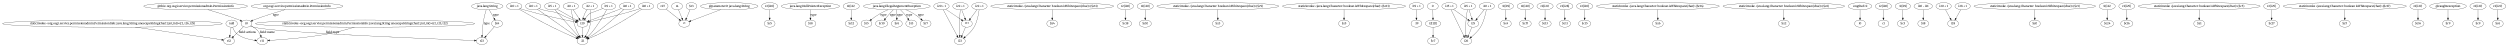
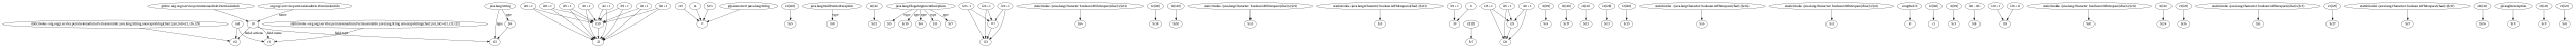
  digraph {
    fontname=Merriweather
    node [fontname=Merriweather]
    edge [fontname=Merriweather]
    n1 [label=null]
    n2 [label=r11]
    n3 [label=r12]
    n4 [label="i25 + 1"]
    n5 [label=i20]
    n6 [label=i21]
    n7 [label=r27]
    n8 [label=r1]
    n9 [label="r2[i20]"]
    n10 [label="$c5"]
    n11 [label="java.lang.NullPointerException"]
    n12 [label="$r8"]
    n13 [label="r2[i22]"]
    n14 [label="$c12"]
    n15 [label="java.lang.IllegalArgumentException"]
    n16 [label="$r5"]
    n17 [label="$r10"]
    n18 [label="$r6"]
    n19 [label="$r3"]
    n20 [label="$r7"]
    n21 [label="i20 + 1"]
    n22 [label="i20 + 1"]
    n23 [label="i20 + 1"]
    n24 [label=i23]
    n25 [label=i22]
    n26 [label="staticinvoke <java.lang.Character: boolean isWhitespace(char)>($c11)"]
    n27 [label="$z4"]
    n28 [label="r2[i20]"]
    n29 [label="$c18"]
    n30 [label="r2[i20]"]
    n31 [label="$c10"]
    n32 [label="i20 + 1"]
    n33 [label=r0]
    n34 [label=r23]
    n35 [label="i20 + 1"]
    n36 [label="staticinvoke <java.lang.Character: boolean isWhitespace(char)>($c9)"]
    n37 [label="$z3"]
    n38 [label="staticinvoke <java.lang.Character: boolean isWhitespace(char)>($c13)"]
    n39 [label="$z5"]
    n40 [label="i19 + 1"]
    n41 [label=i19]
    n42 [label="r2[i21]"]
    n43 [label="$c7"]
    n44 [label="i25 + 1"]
    n45 [label=i25]
    n46 [label=i26]
    n47 [label="r2[i19]"]
    n48 [label="$c4"]
    n49 [label="r2[i20]"]
    n50 [label="$c17"]
    n51 [label="r2[i20]"]
    n52 [label="$c13"]
    n53 [label="i22 + 1"]
    n54 [label="r2[i28]"]
    n55 [label="$c11"]
    n56 [label=r4]
    n57 [label="r2[i20]"]
    n58 [label="$c15"]
    n59 [label="staticinvoke <java.lang.Character: boolean isWhitespace(char)>($c14)"]
    n60 [label="$z6"]
    n61 [label="i25 + 1"]
    n62 [label="i20 + 1"]
    n63 [label="@this: org.osgi.service.permissionadmin.PermissionInfo"]
    n64 [label="staticinvoke <java.lang.Character: boolean isWhitespace(char)>($c6)"]
    n65 [label="$z2"]
    n66 [label="$r4"]
    n67 [label="i22 + 1"]
    n68 [label="staticinvoke <org.osgi.service.permissionadmin.PermissionInfo: java.lang.String unescapeString(char[],int,int)>(r2, i26, i25)"]
    n69 [label="lengthof r2"]
    n70 [label=i0]
    n71 [label="r2[i20]"]
    n72 [label=c1]
    n73 [label=0]
    n74 [label="r2[i19]"]
    n75 [label="$c3"]
    n76 [label="java.lang.String"]
    n77 [label="i22 + 1"]
    n78 [label="i20 - i21"]
    n79 [label="$i8"]
    n80 [label="i20 + 1"]
    n81 [label=i28]
    n82 [label="org.osgi.service.permissionadmin.PermissionInfo"]
    n83 [label="staticinvoke <java.lang.Character: boolean isWhitespace(char)>($c3)"]
    n84 [label="$z0"]
    n85 [label="r2[i22]"]
    n86 [label="$c24"]
    n87 [label="i20 + 1"]
    n88 [label="$r3"]
    n89 [label="r2[i25]"]
    n90 [label="$c16"]
    n91 [label="staticinvoke <java.lang.Character: boolean isWhitespace(char)>($c5)"]
    n92 [label="$z1"]
    n93 [label="r2[i25]"]
    n94 [label="$c27"]
    n95 [label="staticinvoke <java.lang.Character: boolean isWhitespace(char)>($c17)"]
    n96 [label="$z7"]
    n97 [label="i28 + 1"]
    n98 [label="r2[i20]"]
    n99 [label="$c14"]
    n100 [label="staticinvoke <org.osgi.service.permissionadmin.PermissionInfo: java.lang.String unescapeString(char[],int,int)>(r2, i23, i22)"]
    n101 [label="@caughtexception"]
    n102 [label="$r9"]
    n103 [label="r2[i20]"]
    n104 [label="$c9"]
    n105 [label="i19 + 1"]
    n106 [label="r2[i20]"]
    n107 [label="$c6"]
    n108 [label="@parameter0: java.lang.String"]
    n1 -> n2
    n1 -> n3
    n4 -> n5
    n4 -> n6
    n5 -> n6
    n7 -> n8
    n9 -> n10
    n11 -> n12 [label=type]
    n13 -> n14
    n15 -> n16 [label=type]
    n15 -> n17 [label=type]
    n15 -> n18 [label=type]
    n15 -> n19 [label=type]
    n15 -> n20 [label=type]
    n21 -> n5
    n21 -> n6
    n22 -> n5
    n22 -> n6
    n23 -> n24
    n23 -> n25
    n25 -> n24
    n26 -> n27
    n28 -> n29
    n30 -> n31
    n32 -> n5
    n32 -> n6
    n33 -> n2 [label="field: name"]
    n33 -> n3 [label="field: actions"]
    n33 -> n34 [label="field: type"]
    n35 -> n5
    n35 -> n6
    n36 -> n37
    n38 -> n39
    n40 -> n41
    n42 -> n43
    n44 -> n45
    n44 -> n46
    n45 -> n46
    n47 -> n48
    n49 -> n50
    n51 -> n52
    n53 -> n5
    n53 -> n6
    n54 -> n55
    n56 -> n8
    n57 -> n58
    n59 -> n60
    n61 -> n45
    n61 -> n46
    n62 -> n45
    n62 -> n46
    n63 -> n33
    n64 -> n65
    n66 -> n34
    n67 -> n24
    n67 -> n25
    n68 -> n3
    n69 -> n70
    n71 -> n72
-   n73 -> n42
+   n73 -> n41
    n74 -> n75
    n76 -> n34 [label=type]
    n76 -> n66 [label=type]
    n77 -> n24
    n77 -> n25
    n78 -> n79
    n80 -> n81
-   n82 -> n33 [label=type]
+   n82 -> n33 [label=name]
    n83 -> n84
    n85 -> n86
    n87 -> n5
    n87 -> n6
    n88 -> n8
    n89 -> n90
    n91 -> n92
    n93 -> n94
    n95 -> n96
    n97 -> n81
    n98 -> n99
    n100 -> n2
    n101 -> n102
    n103 -> n104
    n105 -> n5
    n105 -> n6
    n106 -> n107
    n108 -> n8
  }
